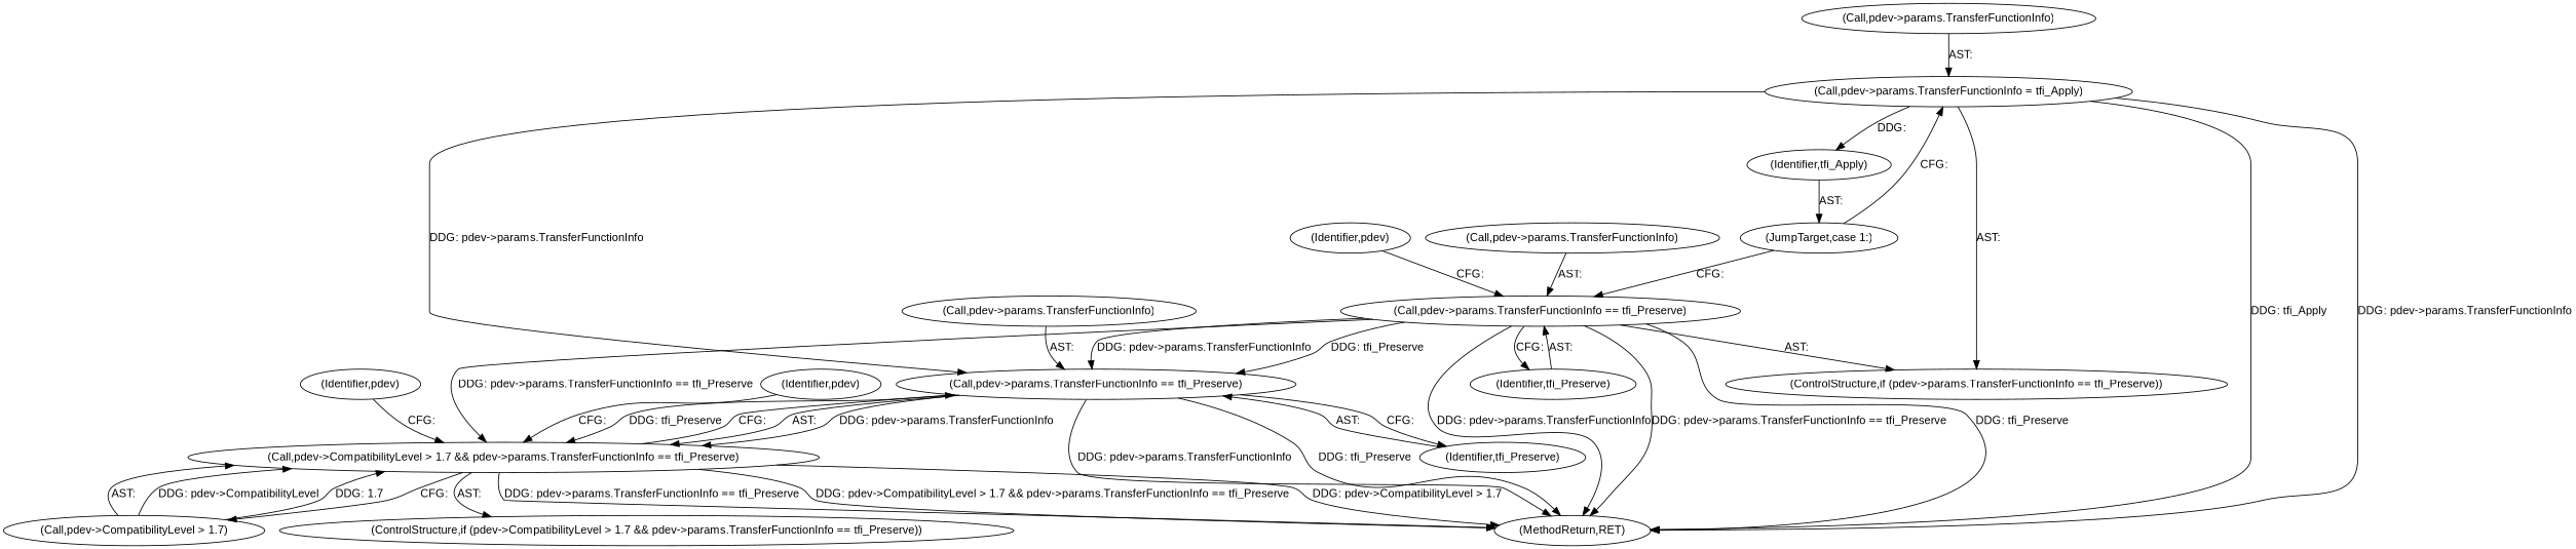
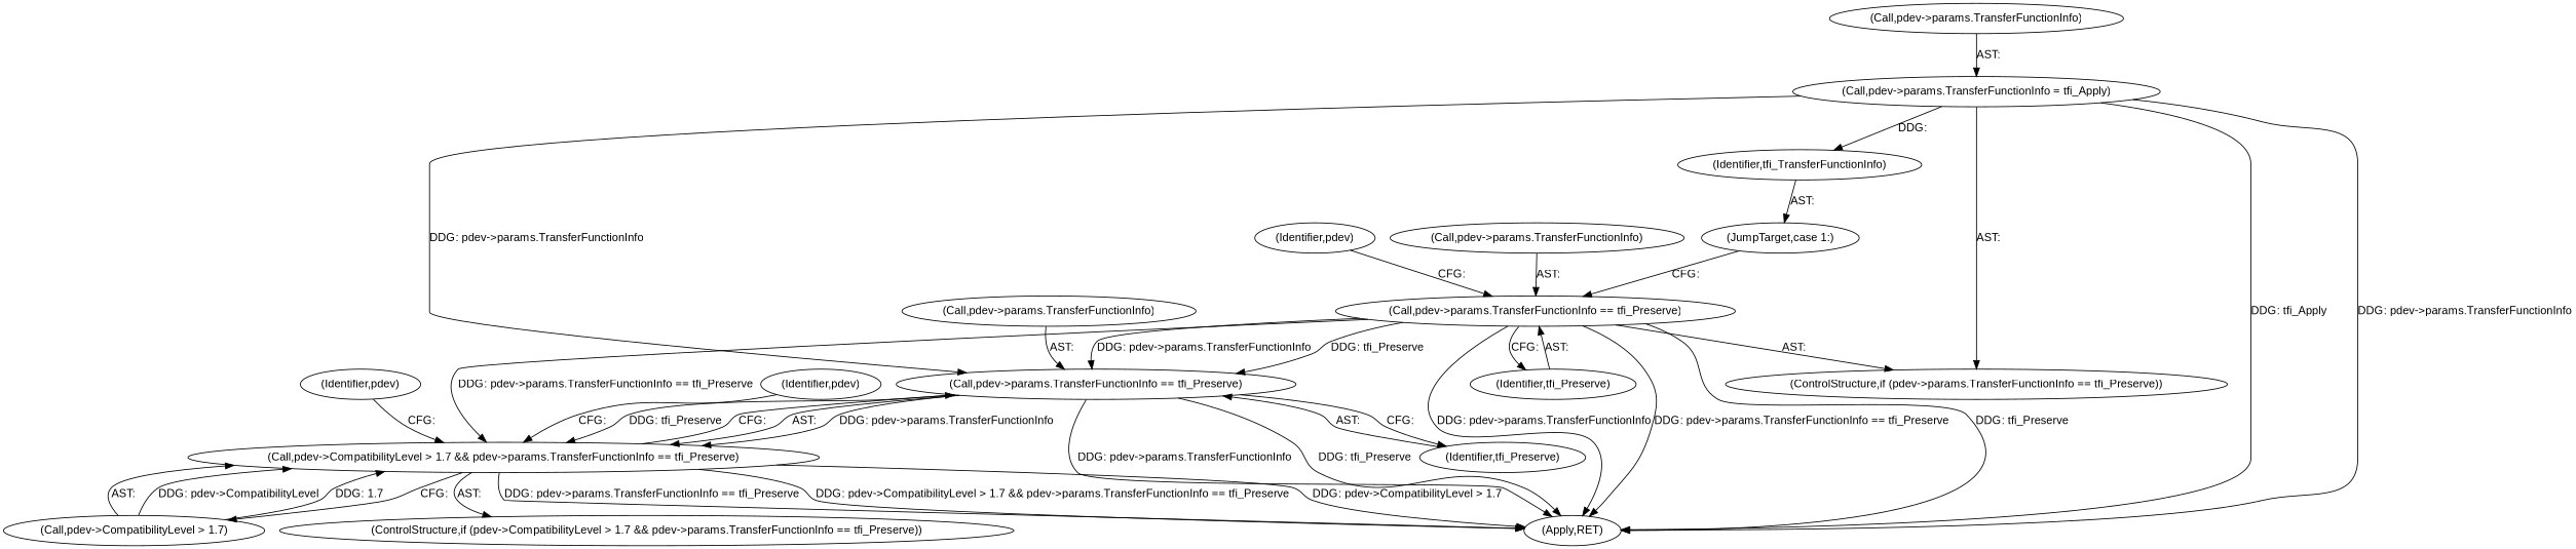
  digraph {
    fontname="Liberation Sans"
    node [fontname="Liberation Sans"]
    edge [fontname="Liberation Sans"]
    n1 [label="(Call,pdev->params.TransferFunctionInfo == tfi_Preserve)"]
    n2 [label="(Call,pdev->CompatibilityLevel > 1.7 && pdev->params.TransferFunctionInfo == tfi_Preserve)"]
    n3 [label="(Identifier,tfi_Preserve)"]
-   n4 [label="(MethodReturn,RET)"]
+   n4 [label="(Apply,RET)"]
    n5 [label="(Call,pdev->CompatibilityLevel > 1.7)"]
    n6 [label="(ControlStructure,if (pdev->CompatibilityLevel > 1.7 && pdev->params.TransferFunctionInfo == tfi_Preserve))"]
    n7 [label="(Call,pdev->params.TransferFunctionInfo == tfi_Preserve)"]
    n8 [label="(Identifier,tfi_Preserve)"]
    n9 [label="(ControlStructure,if (pdev->params.TransferFunctionInfo == tfi_Preserve))"]
    n10 [label="(Call,pdev->params.TransferFunctionInfo = tfi_Apply)"]
-   n11 [label="(Identifier,tfi_Apply)"]
+   n11 [label="(Identifier,tfi_TransferFunctionInfo)"]
    n12 [label="(JumpTarget,case 1:)"]
    n13 [label="(Identifier,pdev)"]
    n14 [label="(Call,pdev->params.TransferFunctionInfo)"]
    n15 [label="(Identifier,pdev)"]
    n16 [label="(Call,pdev->params.TransferFunctionInfo)"]
    n17 [label="(Identifier,pdev)"]
    n18 [label="(Call,pdev->params.TransferFunctionInfo)"]
    n1 -> n2 [label="AST: "]
    n1 -> n2 [label="DDG: pdev->params.TransferFunctionInfo"]
    n1 -> n2 [label="DDG: tfi_Preserve"]
    n1 -> n3 [label="CFG: "]
    n1 -> n4 [label="DDG: pdev->params.TransferFunctionInfo"]
    n1 -> n4 [label="DDG: tfi_Preserve"]
    n2 -> n1 [label="CFG: "]
    n2 -> n4 [label="DDG: pdev->CompatibilityLevel > 1.7"]
    n2 -> n4 [label="DDG: pdev->params.TransferFunctionInfo == tfi_Preserve"]
    n2 -> n4 [label="DDG: pdev->CompatibilityLevel > 1.7 && pdev->params.TransferFunctionInfo == tfi_Preserve"]
    n2 -> n5 [label="CFG: "]
    n2 -> n6 [label="AST: "]
    n3 -> n1 [label="AST: "]
    n5 -> n2 [label="AST: "]
    n5 -> n2 [label="DDG: pdev->CompatibilityLevel"]
    n5 -> n2 [label="DDG: 1.7"]
    n7 -> n1 [label="DDG: pdev->params.TransferFunctionInfo"]
    n7 -> n1 [label="DDG: tfi_Preserve"]
    n7 -> n2 [label="DDG: pdev->params.TransferFunctionInfo == tfi_Preserve"]
    n7 -> n4 [label="DDG: tfi_Preserve"]
    n7 -> n4 [label="DDG: pdev->params.TransferFunctionInfo"]
    n7 -> n4 [label="DDG: pdev->params.TransferFunctionInfo == tfi_Preserve"]
    n7 -> n8 [label="CFG: "]
    n7 -> n9 [label="AST: "]
    n8 -> n7 [label="AST: "]
    n10 -> n1 [label="DDG: pdev->params.TransferFunctionInfo"]
    n10 -> n4 [label="DDG: pdev->params.TransferFunctionInfo"]
    n10 -> n4 [label="DDG: tfi_Apply"]
    n10 -> n9 [label="AST: "]
    n10 -> n11 [label="DDG: "]
    n11 -> n12 [label="AST: "]
    n12 -> n7 [label="CFG: "]
-   n12 -> n10 [label="CFG: "]
    n13 -> n2 [label="CFG: "]
    n14 -> n1 [label="AST: "]
    n15 -> n7 [label="CFG: "]
    n16 -> n7 [label="AST: "]
    n17 -> n2 [label="CFG: "]
    n18 -> n10 [label="AST: "]
  }
